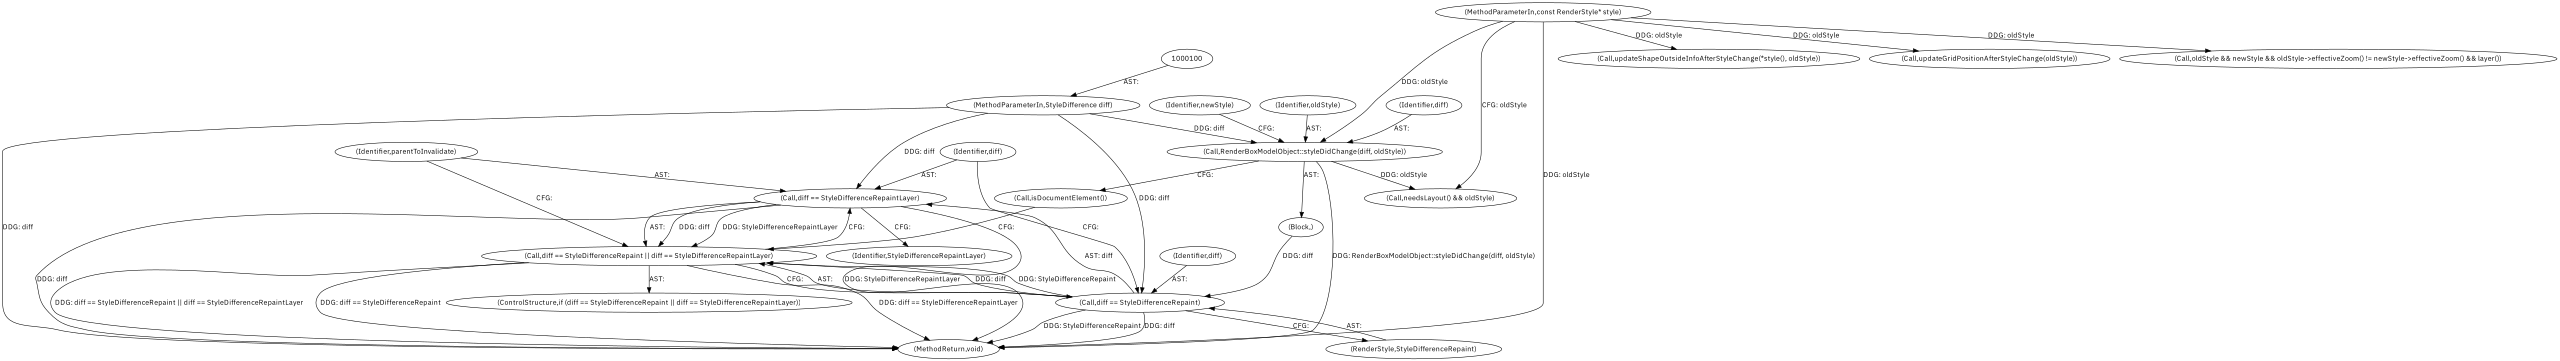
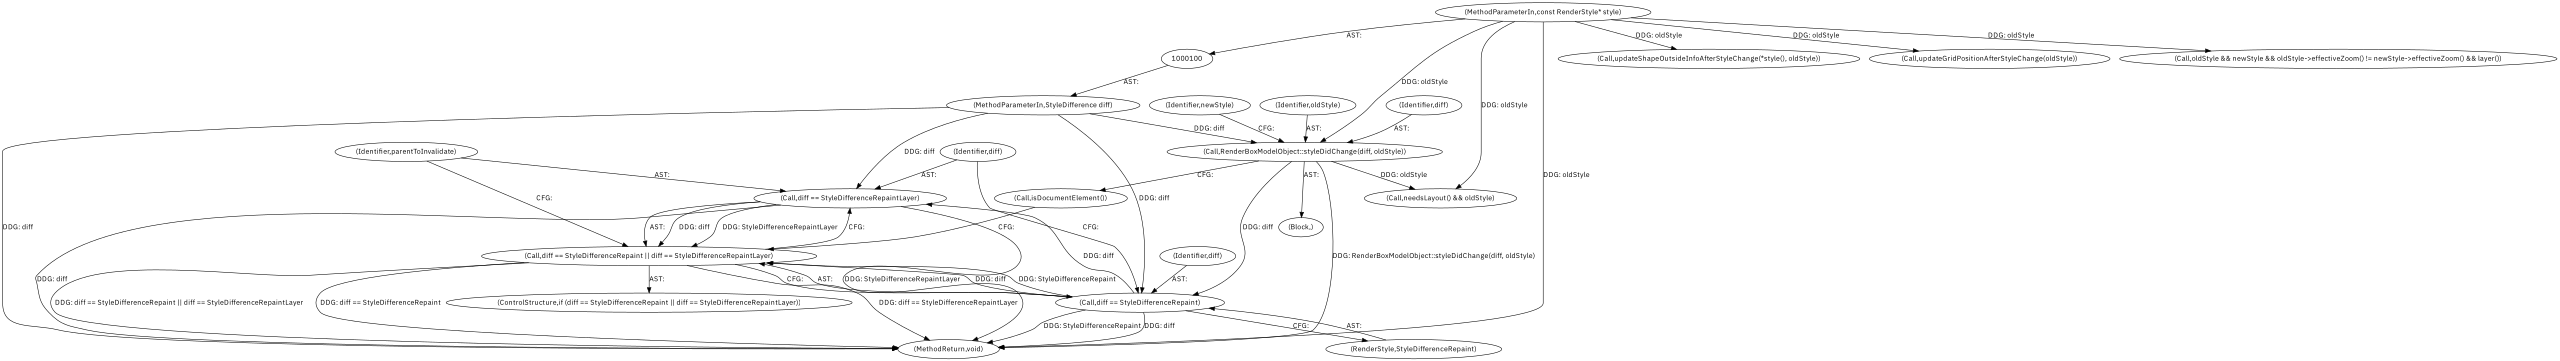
  digraph {
    fontname="IBM Plex Sans"
    node [fontname="IBM Plex Sans"]
    edge [fontname="IBM Plex Sans"]
    n1 [label="(Call,diff == StyleDifferenceRepaintLayer)"]
    n2 [label="(Call,diff == StyleDifferenceRepaint || diff == StyleDifferenceRepaintLayer)"]
    n3 [label="(MethodReturn,void)"]
-   n4 [label="(Identifier,StyleDifferenceRepaintLayer)"]
    n5 [label="(Call,diff == StyleDifferenceRepaint)"]
    n6 [label="(ControlStructure,if (diff == StyleDifferenceRepaint || diff == StyleDifferenceRepaintLayer))"]
    n7 [label="(RenderStyle,StyleDifferenceRepaint)"]
    n8 [label="(Call,RenderBoxModelObject::styleDidChange(diff, oldStyle))"]
    n9 [label="(Call,needsLayout() && oldStyle)"]
    n10 [label="(Block,)"]
    n11 [label="(Call,isDocumentElement())"]
    n12 [label="(Identifier,oldStyle)"]
    n13 [label="(MethodParameterIn,StyleDifference diff)"]
    1000100
    n15 [label="(MethodParameterIn,const RenderStyle* style)"]
    n16 [label="(Call,updateShapeOutsideInfoAfterStyleChange(*style(), oldStyle))"]
    n17 [label="(Call,updateGridPositionAfterStyleChange(oldStyle))"]
    n18 [label="(Call,oldStyle && newStyle && oldStyle->effectiveZoom() != newStyle->effectiveZoom() && layer())"]
    n19 [label="(Identifier,diff)"]
    n20 [label="(Identifier,diff)"]
    n21 [label="(Identifier,diff)"]
    n22 [label="(Identifier,parentToInvalidate)"]
    n23 [label="(Identifier,newStyle)"]
    n1 -> n2 [label="AST: "]
    n1 -> n2 [label="DDG: diff"]
    n1 -> n2 [label="DDG: StyleDifferenceRepaintLayer"]
    n1 -> n3 [label="DDG: diff"]
    n1 -> n3 [label="DDG: StyleDifferenceRepaintLayer"]
-   n1 -> n4 [label="CFG: "]
    n2 -> n1 [label="CFG: "]
    n2 -> n3 [label="DDG: diff == StyleDifferenceRepaint || diff == StyleDifferenceRepaintLayer"]
    n2 -> n3 [label="DDG: diff == StyleDifferenceRepaint"]
    n2 -> n3 [label="DDG: diff == StyleDifferenceRepaintLayer"]
    n2 -> n5 [label="CFG: "]
    n2 -> n6 [label="AST: "]
-   n5 -> n1 [label="AST: diff"]
+   n5 -> n1 [label="DDG: diff"]
    n5 -> n2 [label="AST: "]
    n5 -> n2 [label="DDG: diff"]
    n5 -> n2 [label="DDG: StyleDifferenceRepaint"]
    n5 -> n3 [label="DDG: StyleDifferenceRepaint"]
    n5 -> n3 [label="DDG: diff"]
    n5 -> n7 [label="CFG: "]
    n7 -> n5 [label="AST: "]
    n8 -> n3 [label="DDG: RenderBoxModelObject::styleDidChange(diff, oldStyle)"]
-   n10 -> n5 [label="DDG: diff"]
+   n8 -> n5 [label="DDG: diff"]
    n8 -> n9 [label="DDG: oldStyle"]
    n8 -> n10 [label="AST: "]
    n8 -> n11 [label="CFG: "]
    n11 -> n2 [label="CFG: "]
    n12 -> n8 [label="AST: "]
    n13 -> n1 [label="DDG: diff"]
    n13 -> n3 [label="DDG: diff"]
    n13 -> n5 [label="DDG: diff"]
    n13 -> n8 [label="DDG: diff"]
    1000100 -> n13 [label="AST: "]
    n15 -> n3 [label="DDG: oldStyle"]
    n15 -> n8 [label="DDG: oldStyle"]
-   n15 -> n9 [label="CFG: oldStyle"]
+   n15 -> n9 [label="DDG: oldStyle"]
+   n15 -> 1000100 [label="AST: "]
    n15 -> n16 [label="DDG: oldStyle"]
    n15 -> n17 [label="DDG: oldStyle"]
    n15 -> n18 [label="DDG: oldStyle"]
    n19 -> n5 [label="AST: "]
    n20 -> n1 [label="AST: "]
    n20 -> n5 [label="CFG: "]
    n21 -> n8 [label="AST: "]
    n22 -> n1 [label="AST: "]
    n22 -> n2 [label="CFG: "]
    n23 -> n8 [label="CFG: "]
  }
